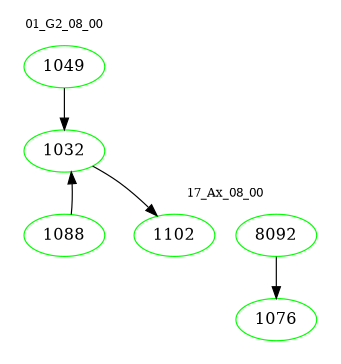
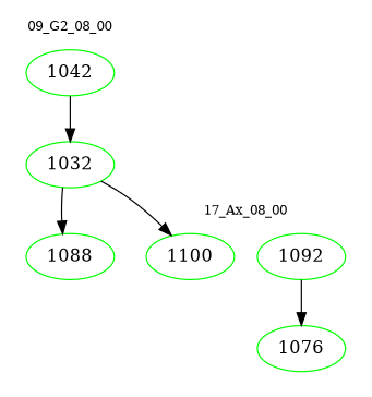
  digraph {
    node [color=green]
    edge [color=black]
-   n1 [label=8092]
+   n1 [label=1092]
    n2 [label=1076]
-   n3 [label=1102]
-   n4 [label=1049]
+   n3 [label=1100]
+   n4 [label=1042]
    n5 [label=1032]
    n6 [label=1088]
    subgraph cluster_1 {
      color=white
      fontsize=10
      label="17_Ax_08_00"
      n1
      n2
      n3
    }
    subgraph cluster_2 {
      color=white
      fontsize=10
-     label="01_G2_08_00"
+     label="09_G2_08_00"
      n4
      n5
      n6
    }
    n1 -> n2
    n4 -> n5
    n5 -> n3
-   n6 -> n5
+   n5 -> n6
  }
